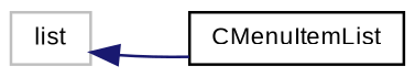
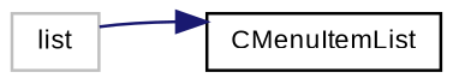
  digraph {
    rankdir=LR
    node [fontname=Arial fontsize=9 shape=record]
    n1 [color=grey75 height=0.2 label=list width=0.4]
    n2 [color=black height=0.2 label=CMenuItemList width=0.4]
-   n1 -> n2 [color=midnightblue dir=back fontname=Arial fontsize=9 labelfontname=Arial labelfontsize=9 style=solid]
+   n2 -> n1 [color=midnightblue dir=back fontname=Arial fontsize=9 labelfontname=Arial labelfontsize=9 style=solid]
  }
